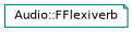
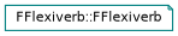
  digraph {
    rankdir=LR
-   n1 [color=teal fillcolor=white fontname=Helvetica fontsize=10 height=0.2 label="Audio::FFlexiverb" shape=note style=filled width=0.4]
+   n1 [color=teal fillcolor=white fontname=Helvetica fontsize=10 height=0.2 label="FFlexiverb::FFlexiverb" shape=note style=filled width=0.4]
  }
